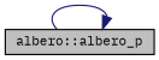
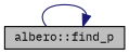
  digraph {
    rankdir=LR
    fontname="IBM Plex Mono"
-   n1 [color=black fillcolor=grey75 fontcolor=black fontname="IBM Plex Mono" fontsize=10 height=0.2 label="albero::albero_p" shape=record style=filled width=0.4]
+   n1 [color=black fillcolor=grey75 fontcolor=black fontname="IBM Plex Mono" fontsize=10 height=0.2 label="albero::find_p" shape=record style=filled width=0.4]
    n1 -> n1 [color=midnightblue fontname="IBM Plex Mono" fontsize=10 labelfontname=Helvetica labelfontsize=10 style=solid]
  }
